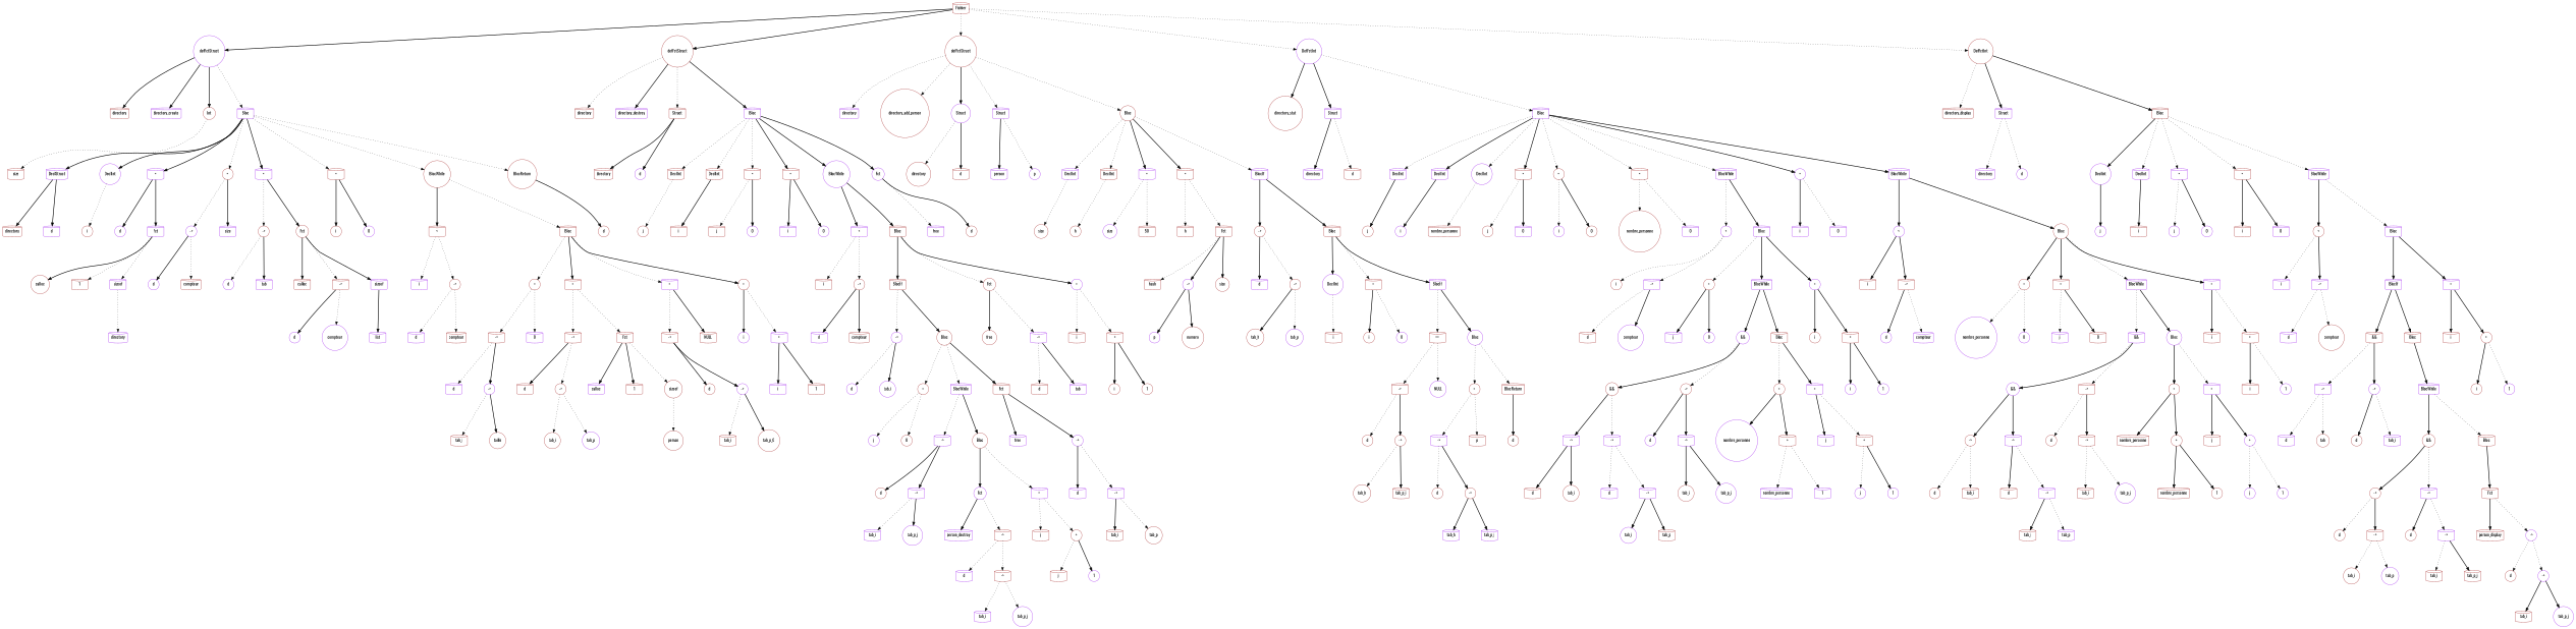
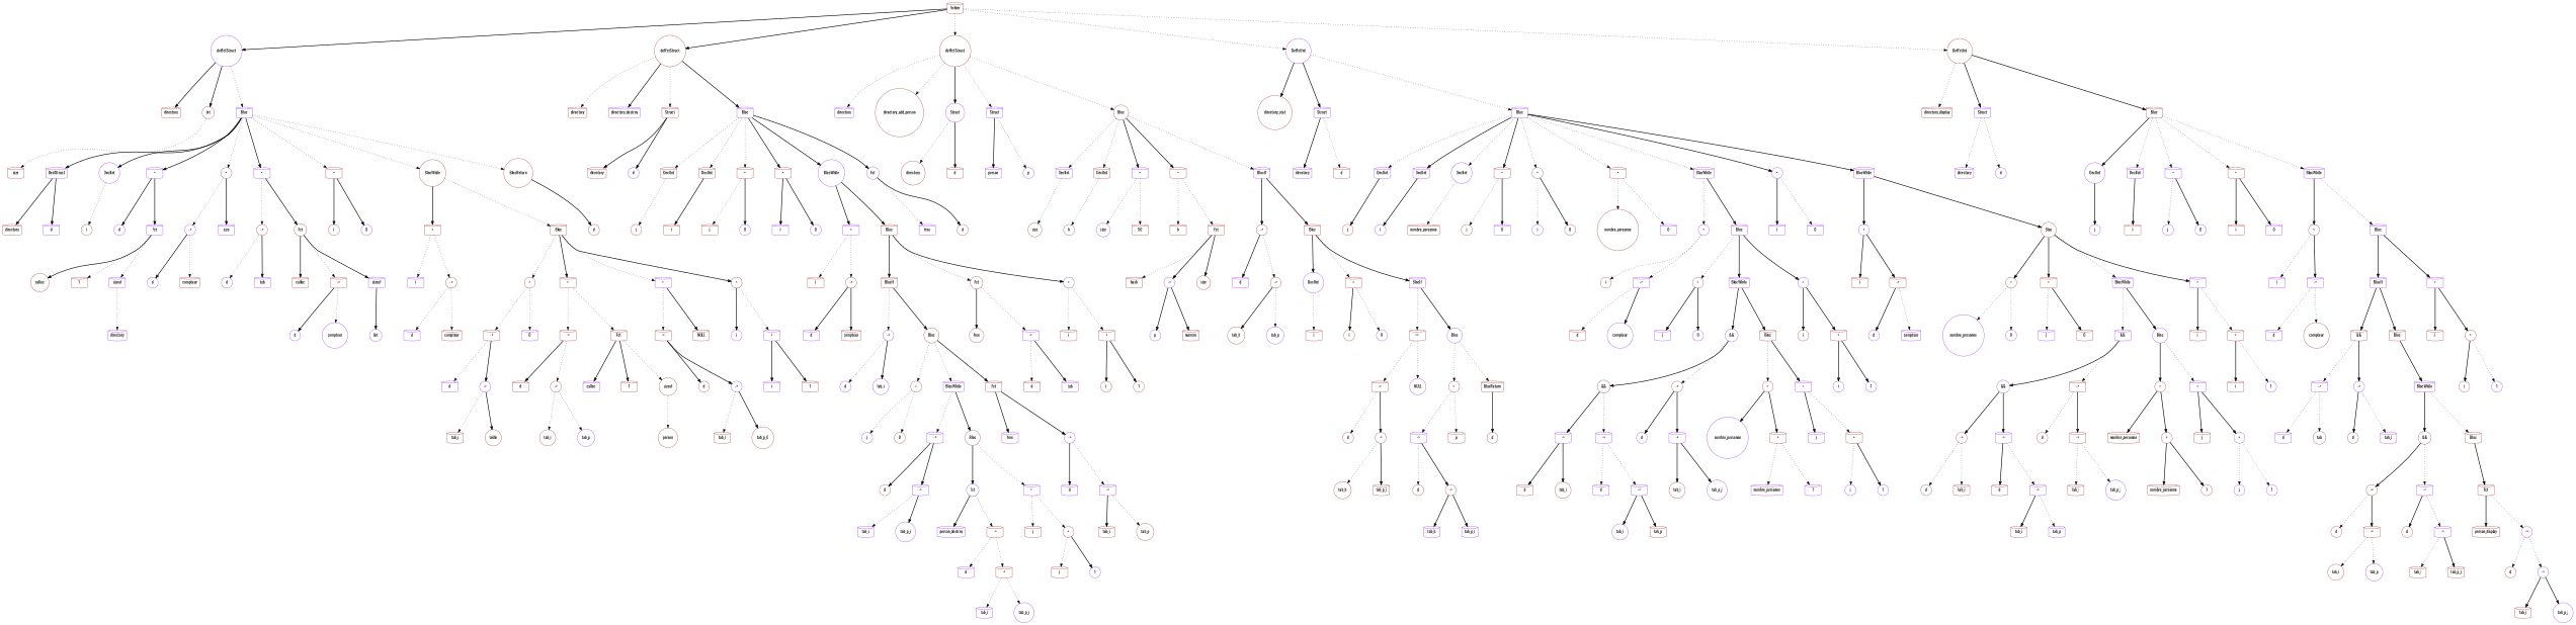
  digraph {
    fontname=Oswald
    nodesep=1
    ranksep=1
    node [color=brown fontname=Oswald shape=cylinder]
    edge [fontname=Oswald style=bold]
    n1 [label=Fichier]
    n2 [color=purple label=defFctStruct shape=circle]
    n3 [label=defFctStruct shape=circle]
    n4 [label=defFctStruct shape=circle]
    n5 [color=purple label=DefFctInt shape=circle]
    n6 [label=DefFctInt shape=circle]
    n7 [label=directory]
-   n8 [color=purple label=directory_create]
    n9 [label=Int shape=circle]
    n10 [color=purple label=Bloc]
    n11 [label=directory]
    n12 [color=purple label=directory_destroy]
    n13 [label=Struct]
    n14 [color=purple label=Bloc]
    n15 [color=purple label=directory]
    n16 [label=directory_add_person shape=circle]
    n17 [color=purple label=Struct shape=circle]
    n18 [color=purple label=Struct]
    n19 [label=Bloc shape=circle]
    n20 [label=directory_stat shape=circle]
    n21 [color=purple label=Struct]
    n22 [color=purple label=Bloc]
    n23 [label=directory_display]
    n24 [color=purple label=Struct]
    n25 [label=Bloc]
    n26 [label=size]
    n27 [color=purple label=DeclStruct]
    n28 [color=purple label=DeclInt shape=circle]
    n29 [color=purple label="="]
    n30 [label="=" shape=circle]
    n31 [color=purple label="="]
    n32 [label="="]
    n33 [label=BlocWhile shape=circle]
    n34 [label=BlocReturn shape=circle]
    n35 [label=directory]
    n36 [color=purple label=d]
    n37 [label=i shape=circle]
    n38 [color=purple label=d shape=circle]
    n39 [color=purple label=Fct]
    n40 [color=purple label="->" shape=circle]
    n41 [color=purple label=size]
    n42 [label="->" shape=circle]
    n43 [label=Fct shape=circle]
    n44 [label=i shape=circle]
    n45 [color=purple label=0 shape=circle]
    n46 [label="<"]
    n47 [label=Bloc]
    n48 [label=d shape=circle]
    n49 [label=calloc shape=circle]
    n50 [label=1]
    n51 [color=purple label=sizeof]
    n52 [color=purple label=directory]
    n53 [color=purple label=d shape=circle]
    n54 [label=compteur]
    n55 [color=purple label=d shape=circle]
    n56 [color=purple label=tab]
    n57 [label=calloc]
    n58 [label="->"]
    n59 [color=purple label=sizeof]
    n60 [color=purple label=d shape=circle]
    n61 [color=purple label=compteur shape=circle]
-   n62 [color=purple label=list]
+   n62 [color=purple label=list shape=circle]
    n63 [color=purple label=i]
    n64 [label="->" shape=circle]
    n65 [label="=" shape=circle]
    n66 [label="="]
    n67 [color=purple label="="]
    n68 [label="=" shape=circle]
    n69 [color=purple label=d]
    n70 [label=compteur]
    n71 [label="->"]
    n72 [color=purple label=0]
    n73 [label="->"]
    n74 [label=Fct]
    n75 [label="->"]
    n76 [label=NULL]
    n77 [color=purple label=i shape=circle]
    n78 [color=purple label="+"]
    n79 [color=purple label=d]
    n80 [color=purple label="->" shape=circle]
    n81 [label=tab_i]
    n82 [label=taille shape=circle]
    n83 [label=d]
    n84 [label="->" shape=circle]
    n85 [color=purple label=calloc]
    n86 [label=1]
    n87 [label=sizeof shape=circle]
    n88 [label=tab_i shape=circle]
    n89 [color=purple label=tab_p shape=circle]
    n90 [label=person shape=circle]
    n91 [label=d shape=circle]
    n92 [color=purple label="->" shape=circle]
    n93 [label=tab_i]
    n94 [label=tab_p_0 shape=circle]
    n95 [color=purple label=i]
    n96 [label=1]
    n97 [label=directory]
    n98 [color=purple label=d shape=circle]
    n99 [label=DeclInt]
    n100 [label=DeclInt]
    n101 [label="="]
    n102 [label="="]
    n103 [color=purple label=BlocWhile shape=circle]
    n104 [color=purple label=Fct shape=circle]
    n105 [label=j shape=circle]
    n106 [label=i]
    n107 [label=j]
    n108 [color=purple label=0 shape=circle]
    n109 [color=purple label=i]
    n110 [color=purple label=0 shape=circle]
    n111 [color=purple label="<"]
    n112 [label=Bloc]
    n113 [color=purple label=free]
    n114 [label=d shape=circle]
    n115 [label=i]
    n116 [label="->" shape=circle]
    n117 [label=BlocIf]
    n118 [label=Fct shape=circle]
    n119 [color=purple label="=" shape=circle]
    n120 [color=purple label=d]
    n121 [label=compteur]
    n122 [color=purple label="->" shape=circle]
    n123 [label=Bloc shape=circle]
    n124 [label=free shape=circle]
    n125 [color=purple label="->"]
    n126 [label=i]
    n127 [label="+"]
    n128 [color=purple label=d shape=circle]
    n129 [color=purple label=tab_i shape=circle]
    n130 [label="=" shape=circle]
    n131 [color=purple label=BlocWhile]
    n132 [label=Fct]
    n133 [color=purple label=j shape=circle]
    n134 [label=0 shape=circle]
    n135 [color=purple label="->"]
    n136 [label=Bloc shape=circle]
    n137 [color=purple label=free]
    n138 [color=purple label="->" shape=circle]
    n139 [label=d shape=circle]
    n140 [color=purple label="->"]
    n141 [color=purple label=Fct shape=circle]
    n142 [color=purple label="="]
    n143 [color=purple label=tab_i]
    n144 [color=purple label=tab_p_j shape=circle]
    n145 [color=purple label=person_destroy]
    n146 [label="->"]
    n147 [label=j]
    n148 [label="+" shape=circle]
    n149 [color=purple label=d]
    n150 [label="->"]
    n151 [color=purple label=tab_i]
    n152 [color=purple label=tab_p_j shape=circle]
    n153 [label=j]
    n154 [color=purple label=1 shape=circle]
    n155 [color=purple label=d]
    n156 [color=purple label="->"]
    n157 [label=tab_i]
    n158 [label=tab_p shape=circle]
    n159 [label=d]
    n160 [color=purple label=tab]
    n161 [label=i shape=circle]
    n162 [label=1 shape=circle]
    n163 [label=directory shape=circle]
    n164 [label=d]
    n165 [color=purple label=person]
    n166 [color=purple label=p shape=circle]
    n167 [color=purple label=DeclInt]
    n168 [label=DeclInt]
    n169 [color=purple label="="]
    n170 [label="="]
    n171 [color=purple label=BlocIf]
    n172 [label=size shape=circle]
    n173 [label=h shape=circle]
    n174 [color=purple label=size shape=circle]
    n175 [label=50]
    n176 [label=h]
    n177 [label=Fct]
    n178 [label="->" shape=circle]
    n179 [label=Bloc]
    n180 [label=hash]
    n181 [color=purple label="->" shape=circle]
    n182 [label=size shape=circle]
    n183 [color=purple label=p shape=circle]
-   n184 [label=numero shape=circle]
+   n184 [label=numero]
    n185 [color=purple label=d]
    n186 [label="->" shape=circle]
    n187 [color=purple label=DeclInt shape=circle]
    n188 [label="="]
    n189 [color=purple label=BlocIf]
    n190 [label=tab_h shape=circle]
    n191 [color=purple label=tab_p shape=circle]
    n192 [label=i]
    n193 [label=i shape=circle]
    n194 [color=purple label=0 shape=circle]
    n195 [label="=="]
    n196 [color=purple label=Bloc shape=circle]
    n197 [label="->"]
    n198 [color=purple label=NULL shape=circle]
    n199 [label="=" shape=circle]
    n200 [label=BlocReturn]
    n201 [label=d shape=circle]
    n202 [label="->" shape=circle]
    n203 [label=tab_h shape=circle]
    n204 [label=tab_p_i]
    n205 [color=purple label="->"]
    n206 [label=p]
    n207 [label=d shape=circle]
    n208 [label=d shape=circle]
    n209 [label="->" shape=circle]
    n210 [color=purple label=tab_h]
    n211 [color=purple label=tab_p_i]
    n212 [color=purple label=directory]
    n213 [label=d]
    n214 [color=purple label=DeclInt]
    n215 [color=purple label=DeclInt]
    n216 [color=purple label=DeclInt shape=circle]
    n217 [label="="]
    n218 [label="=" shape=circle]
    n219 [label="="]
    n220 [color=purple label=BlocWhile]
    n221 [color=purple label="=" shape=circle]
    n222 [color=purple label=BlocWhile]
    n223 [label=j shape=circle]
    n224 [color=purple label=i shape=circle]
    n225 [label=nombre_personne]
    n226 [label=j shape=circle]
    n227 [color=purple label=0]
    n228 [color=purple label=i shape=circle]
    n229 [label=0 shape=circle]
    n230 [label=nombre_personne shape=circle]
    n231 [color=purple label=0]
    n232 [color=purple label="<" shape=circle]
    n233 [color=purple label=Bloc]
    n234 [color=purple label=i]
    n235 [color=purple label=0]
    n236 [color=purple label="<" shape=circle]
    n237 [label=Bloc shape=circle]
    n238 [label=i shape=circle]
    n239 [color=purple label="->"]
    n240 [label="=" shape=circle]
    n241 [color=purple label=BlocWhile]
    n242 [color=purple label="=" shape=circle]
    n243 [label=d]
    n244 [color=purple label=compteur shape=circle]
    n245 [color=purple label=j]
    n246 [color=purple label=0 shape=circle]
    n247 [color=purple label="&&" shape=circle]
    n248 [label=Bloc]
    n249 [label=i shape=circle]
    n250 [label="+"]
    n251 [label="&&" shape=circle]
    n252 [label="->" shape=circle]
    n253 [label="=" shape=circle]
    n254 [color=purple label="="]
    n255 [color=purple label="->"]
    n256 [color=purple label="->"]
    n257 [color=purple label=d shape=circle]
    n258 [color=purple label="->"]
    n259 [label=d]
    n260 [label=tab_i shape=circle]
    n261 [color=purple label=d]
    n262 [color=purple label="->"]
    n263 [color=purple label=tab_i shape=circle]
    n264 [label=tab_p]
    n265 [label=tab_i shape=circle]
    n266 [color=purple label=tab_p_j shape=circle]
    n267 [color=purple label=nombre_personne shape=circle]
    n268 [label="+"]
    n269 [color=purple label=j]
    n270 [label="+"]
    n271 [color=purple label=nombre_personne]
    n272 [color=purple label=1]
    n273 [color=purple label=j shape=circle]
    n274 [color=purple label=1 shape=circle]
    n275 [color=purple label=i shape=circle]
    n276 [color=purple label=1 shape=circle]
    n277 [label=i]
    n278 [label="->"]
    n279 [label="=" shape=circle]
    n280 [label="="]
    n281 [color=purple label=BlocWhile]
    n282 [color=purple label="="]
    n283 [color=purple label=d shape=circle]
    n284 [color=purple label=compteur]
    n285 [color=purple label=nombre_personne shape=circle]
    n286 [color=purple label=0 shape=circle]
    n287 [color=purple label=j]
    n288 [label=0]
    n289 [color=purple label="&&"]
    n290 [color=purple label=Bloc shape=circle]
    n291 [label=i]
    n292 [label="+"]
    n293 [color=purple label="&&" shape=circle]
    n294 [label="->"]
    n295 [label="=" shape=circle]
    n296 [color=purple label="="]
    n297 [label="->" shape=circle]
    n298 [color=purple label="->"]
    n299 [label=d shape=circle]
    n300 [label="->"]
    n301 [label=d shape=circle]
    n302 [label=tab_i]
    n303 [label=d]
    n304 [color=purple label="->"]
    n305 [label=tab_i]
    n306 [color=purple label=tab_p]
    n307 [label=tab_i]
    n308 [color=purple label=tab_p_j shape=circle]
    n309 [label=nombre_personne]
    n310 [label="+" shape=circle]
    n311 [label=j]
    n312 [color=purple label="+" shape=circle]
    n313 [label=nombre_personne]
    n314 [label=1 shape=circle]
    n315 [color=purple label=j shape=circle]
    n316 [color=purple label=1 shape=circle]
    n317 [label=i]
    n318 [color=purple label=1 shape=circle]
    n319 [color=purple label=directory]
    n320 [color=purple label=d shape=circle]
    n321 [color=purple label=DeclInt shape=circle]
    n322 [color=purple label=DeclInt]
    n323 [color=purple label="="]
    n324 [label="="]
    n325 [color=purple label=BlocWhile]
    n326 [color=purple label=j shape=circle]
    n327 [label=i]
    n328 [color=purple label=j shape=circle]
    n329 [color=purple label=0 shape=circle]
    n330 [label=i]
    n331 [color=purple label=0]
    n332 [label="<" shape=circle]
    n333 [color=purple label=Bloc]
    n334 [color=purple label=i]
    n335 [color=purple label="->"]
    n336 [color=purple label=BlocIf]
    n337 [color=purple label="="]
    n338 [color=purple label=d]
    n339 [label=compteur shape=circle]
    n340 [label="&&"]
    n341 [label=Bloc]
    n342 [label=i]
    n343 [label="+" shape=circle]
    n344 [color=purple label="->"]
    n345 [color=purple label="->" shape=circle]
    n346 [color=purple label=BlocWhile]
    n347 [color=purple label=d]
    n348 [label=tab shape=circle]
    n349 [label=d shape=circle]
    n350 [color=purple label=tab_i]
    n351 [label="&&" shape=circle]
    n352 [label=Bloc]
    n353 [label="->" shape=circle]
    n354 [color=purple label="->"]
    n355 [label=Fct]
    n356 [label=d shape=circle]
    n357 [label="->"]
    n358 [label=d shape=circle]
    n359 [color=purple label="->"]
    n360 [label=tab_i shape=circle]
    n361 [color=purple label=tab_p shape=circle]
    n362 [label=tab_i]
    n363 [label=tab_p_j]
    n364 [label=person_display]
    n365 [color=purple label="->" shape=circle]
    n366 [label=d shape=circle]
    n367 [color=purple label="->" shape=circle]
    n368 [label=tab_i]
    n369 [color=purple label=tab_p_j shape=circle]
    n370 [label=i shape=circle]
    n371 [color=purple label=1 shape=circle]
    n1 -> n2
    n1 -> n3
    n1 -> n4 [style=dotted]
    n1 -> n5 [style=dotted]
    n1 -> n6 [style=dotted]
    n2 -> n7
-   n2 -> n8
    n2 -> n9
    n2 -> n10 [style=dotted]
    n3 -> n11 [style=dotted]
    n3 -> n12
    n3 -> n13 [style=dotted]
    n3 -> n14
    n4 -> n15 [style=dotted]
    n4 -> n16 [style=dotted]
    n4 -> n17
    n4 -> n18 [style=dotted]
    n4 -> n19 [style=dotted]
    n5 -> n20
    n5 -> n21
    n5 -> n22 [style=dotted]
    n6 -> n23 [style=dotted]
    n6 -> n24
    n6 -> n25
    n9 -> n26 [style=dotted]
    n10 -> n27
    n10 -> n28
    n10 -> n29
    n10 -> n30 [style=dotted]
    n10 -> n31
    n10 -> n32 [style=dotted]
    n10 -> n33 [style=dotted]
    n10 -> n34 [style=dotted]
    n13 -> n97
    n13 -> n98
    n14 -> n99 [style=dotted]
    n14 -> n100 [style=dotted]
    n14 -> n101 [style=dotted]
    n14 -> n102
    n14 -> n103
    n14 -> n104
    n17 -> n163 [style=dotted]
    n17 -> n164
    n18 -> n165
    n18 -> n166 [style=dotted]
    n19 -> n167 [style=dotted]
    n19 -> n168 [style=dotted]
    n19 -> n169
    n19 -> n170
    n19 -> n171 [style=dotted]
    n21 -> n212
    n21 -> n213 [style=dotted]
    n22 -> n214 [style=dotted]
    n22 -> n215
    n22 -> n216 [style=dotted]
    n22 -> n217
    n22 -> n218 [style=dotted]
    n22 -> n219 [style=dotted]
    n22 -> n220 [style=dotted]
    n22 -> n221
    n22 -> n222
    n24 -> n319 [style=dotted]
    n24 -> n320 [style=dotted]
    n25 -> n321
    n25 -> n322 [style=dotted]
    n25 -> n323 [style=dotted]
    n25 -> n324 [style=dotted]
    n25 -> n325 [style=dotted]
    n27 -> n35
    n27 -> n36
    n28 -> n37 [style=dotted]
    n29 -> n38
    n29 -> n39
    n30 -> n40 [style=dotted]
    n30 -> n41
    n31 -> n42 [style=dotted]
    n31 -> n43
    n32 -> n44
    n32 -> n45
    n33 -> n46
    n33 -> n47 [style=dotted]
    n34 -> n48
    n39 -> n49
    n39 -> n50 [style=dotted]
    n39 -> n51 [style=dotted]
    n40 -> n53
    n40 -> n54 [style=dotted]
    n42 -> n55 [style=dotted]
    n42 -> n56
    n43 -> n57
    n43 -> n58 [style=dotted]
    n43 -> n59
    n46 -> n63 [style=dotted]
    n46 -> n64 [style=dotted]
    n47 -> n65 [style=dotted]
    n47 -> n66
    n47 -> n67 [style=dotted]
    n47 -> n68
    n51 -> n52 [style=dotted]
    n58 -> n60
    n58 -> n61 [style=dotted]
    n59 -> n62
    n64 -> n69 [style=dotted]
    n64 -> n70 [style=dotted]
    n65 -> n71 [style=dotted]
    n65 -> n72 [style=dotted]
    n66 -> n73 [style=dotted]
    n66 -> n74 [style=dotted]
    n67 -> n75 [style=dotted]
    n67 -> n76
    n68 -> n77
    n68 -> n78 [style=dotted]
    n71 -> n79 [style=dotted]
    n71 -> n80
    n73 -> n83
    n73 -> n84 [style=dotted]
    n74 -> n85
    n74 -> n86
    n74 -> n87 [style=dotted]
    n75 -> n91
    n75 -> n92
    n78 -> n95
    n78 -> n96
    n80 -> n81 [style=dotted]
    n80 -> n82
    n84 -> n88 [style=dotted]
    n84 -> n89 [style=dotted]
    n87 -> n90 [style=dotted]
    n92 -> n93 [style=dotted]
    n92 -> n94
    n99 -> n105 [style=dotted]
    n100 -> n106
    n101 -> n107 [style=dotted]
    n101 -> n108
    n102 -> n109
    n102 -> n110
    n103 -> n111
    n103 -> n112
    n104 -> n113 [style=dotted]
    n104 -> n114
    n111 -> n115 [style=dotted]
    n111 -> n116 [style=dotted]
    n112 -> n117
    n112 -> n118 [style=dotted]
    n112 -> n119
    n116 -> n120
    n116 -> n121
    n117 -> n122 [style=dotted]
    n117 -> n123
    n118 -> n124
    n118 -> n125 [style=dotted]
    n119 -> n126 [style=dotted]
    n119 -> n127 [style=dotted]
    n122 -> n128 [style=dotted]
    n122 -> n129
    n123 -> n130 [style=dotted]
    n123 -> n131 [style=dotted]
    n123 -> n132
    n125 -> n159 [style=dotted]
    n125 -> n160
    n127 -> n161
    n127 -> n162
    n130 -> n133 [style=dotted]
    n130 -> n134 [style=dotted]
    n131 -> n135 [style=dotted]
    n131 -> n136
    n132 -> n137
    n132 -> n138
    n135 -> n139
    n135 -> n140
    n136 -> n141
    n136 -> n142 [style=dotted]
    n138 -> n155
    n138 -> n156 [style=dotted]
    n140 -> n143 [style=dotted]
    n140 -> n144
    n141 -> n145
    n141 -> n146 [style=dotted]
    n142 -> n147 [style=dotted]
    n142 -> n148 [style=dotted]
    n146 -> n149 [style=dotted]
    n146 -> n150 [style=dotted]
    n148 -> n153 [style=dotted]
    n148 -> n154
    n150 -> n151 [style=dotted]
    n150 -> n152 [style=dotted]
    n156 -> n157
    n156 -> n158 [style=dotted]
    n167 -> n172 [style=dotted]
    n168 -> n173 [style=dotted]
    n169 -> n174 [style=dotted]
    n169 -> n175 [style=dotted]
    n170 -> n176 [style=dotted]
    n170 -> n177 [style=dotted]
    n171 -> n178
    n171 -> n179
    n177 -> n180 [style=dotted]
    n177 -> n181
    n177 -> n182
    n178 -> n185
    n178 -> n186 [style=dotted]
    n179 -> n187
    n179 -> n188 [style=dotted]
    n179 -> n189
    n181 -> n183
    n181 -> n184
    n186 -> n190
    n186 -> n191 [style=dotted]
    n187 -> n192 [style=dotted]
    n188 -> n193
    n188 -> n194 [style=dotted]
    n189 -> n195 [style=dotted]
    n189 -> n196
    n195 -> n197 [style=dotted]
    n195 -> n198 [style=dotted]
    n196 -> n199 [style=dotted]
    n196 -> n200 [style=dotted]
    n197 -> n201 [style=dotted]
    n197 -> n202
    n199 -> n205 [style=dotted]
    n199 -> n206 [style=dotted]
    n200 -> n207
    n202 -> n203 [style=dotted]
    n202 -> n204
    n205 -> n208 [style=dotted]
    n205 -> n209
    n209 -> n210
    n209 -> n211
    n214 -> n223
    n215 -> n224
    n216 -> n225 [style=dotted]
    n217 -> n226 [style=dotted]
    n217 -> n227
    n218 -> n228 [style=dotted]
    n218 -> n229
    n219 -> n230 [style=dotted]
    n219 -> n231 [style=dotted]
    n220 -> n232 [style=dotted]
    n220 -> n233
    n221 -> n234
    n221 -> n235 [style=dotted]
    n222 -> n236
    n222 -> n237
    n232 -> n238 [style=dotted]
    n232 -> n239 [style=dotted]
    n233 -> n240 [style=dotted]
    n233 -> n241
    n233 -> n242
    n236 -> n277
    n236 -> n278
    n237 -> n279
    n237 -> n280
    n237 -> n281 [style=dotted]
    n237 -> n282
    n239 -> n243 [style=dotted]
    n239 -> n244
    n240 -> n245
    n240 -> n246
    n241 -> n247
    n241 -> n248
    n242 -> n249
    n242 -> n250
    n247 -> n251
    n247 -> n252 [style=dotted]
    n248 -> n253 [style=dotted]
    n248 -> n254
    n250 -> n275
    n250 -> n276
    n251 -> n255
    n251 -> n256 [style=dotted]
    n252 -> n257
    n252 -> n258
    n253 -> n267
    n253 -> n268
    n254 -> n269
    n254 -> n270 [style=dotted]
    n255 -> n259
    n255 -> n260
    n256 -> n261 [style=dotted]
    n256 -> n262 [style=dotted]
    n258 -> n265
    n258 -> n266
    n262 -> n263
    n262 -> n264
    n268 -> n271 [style=dotted]
    n268 -> n272 [style=dotted]
    n270 -> n273 [style=dotted]
    n270 -> n274
    n278 -> n283
    n278 -> n284 [style=dotted]
    n279 -> n285 [style=dotted]
    n279 -> n286 [style=dotted]
    n280 -> n287 [style=dotted]
    n280 -> n288
    n281 -> n289 [style=dotted]
    n281 -> n290
    n282 -> n291
    n282 -> n292 [style=dotted]
    n289 -> n293
    n289 -> n294 [style=dotted]
    n290 -> n295
    n290 -> n296 [style=dotted]
    n292 -> n317
    n292 -> n318 [style=dotted]
    n293 -> n297
    n293 -> n298
    n294 -> n299 [style=dotted]
    n294 -> n300
    n295 -> n309
    n295 -> n310
    n296 -> n311
    n296 -> n312
    n297 -> n301 [style=dotted]
    n297 -> n302 [style=dotted]
    n298 -> n303
    n298 -> n304 [style=dotted]
    n300 -> n307 [style=dotted]
    n300 -> n308 [style=dotted]
    n304 -> n305
    n304 -> n306 [style=dotted]
    n310 -> n313
    n310 -> n314
    n312 -> n315 [style=dotted]
    n312 -> n316 [style=dotted]
    n321 -> n326
    n322 -> n327
    n323 -> n328 [style=dotted]
    n323 -> n329
    n324 -> n330
    n324 -> n331
    n325 -> n332
    n325 -> n333 [style=dotted]
    n332 -> n334 [style=dotted]
    n332 -> n335
    n333 -> n336
    n333 -> n337
    n335 -> n338 [style=dotted]
    n335 -> n339 [style=dotted]
    n336 -> n340
    n336 -> n341
    n337 -> n342
    n337 -> n343
    n340 -> n344 [style=dotted]
    n340 -> n345
    n341 -> n346
    n343 -> n370
    n343 -> n371 [style=dotted]
    n344 -> n347 [style=dotted]
    n344 -> n348 [style=dotted]
    n345 -> n349
    n345 -> n350 [style=dotted]
    n346 -> n351
    n346 -> n352 [style=dotted]
    n351 -> n353
    n351 -> n354 [style=dotted]
    n352 -> n355
    n353 -> n356 [style=dotted]
    n353 -> n357
    n354 -> n358
    n354 -> n359 [style=dotted]
    n355 -> n364
    n355 -> n365 [style=dotted]
    n357 -> n360 [style=dotted]
    n357 -> n361 [style=dotted]
    n359 -> n362 [style=dotted]
    n359 -> n363
    n365 -> n366 [style=dotted]
    n365 -> n367 [style=dotted]
    n367 -> n368
    n367 -> n369
  }
